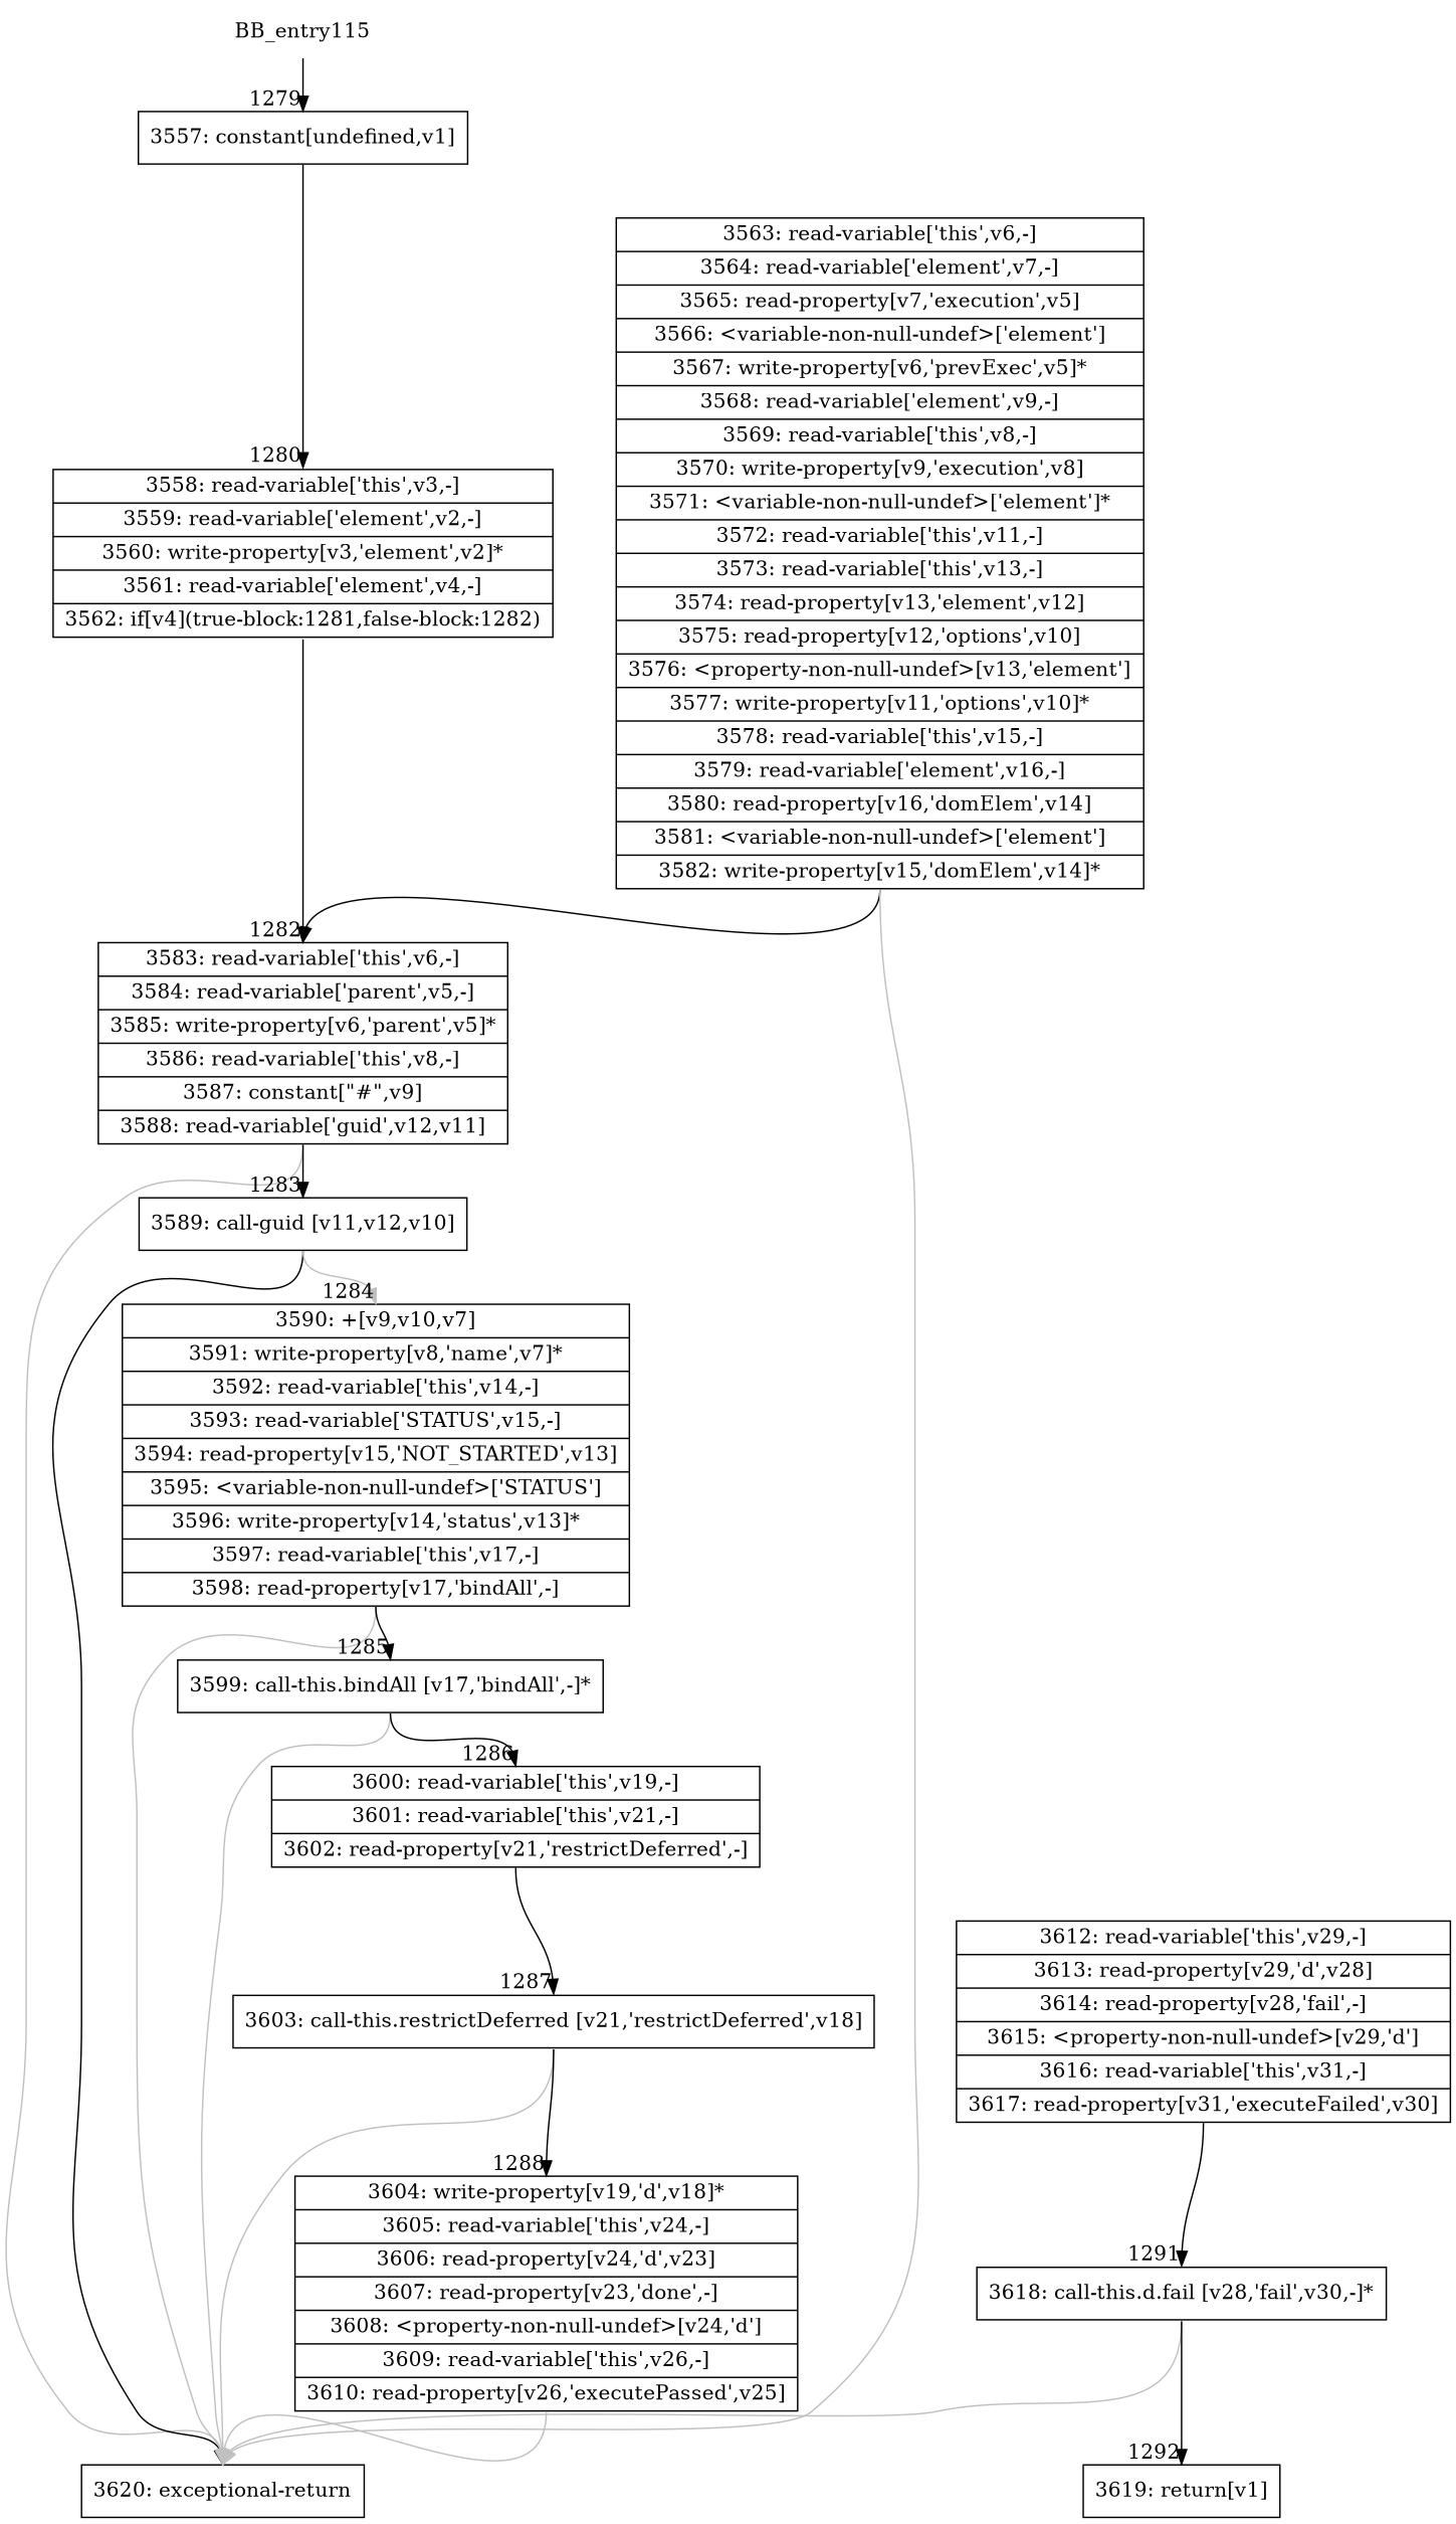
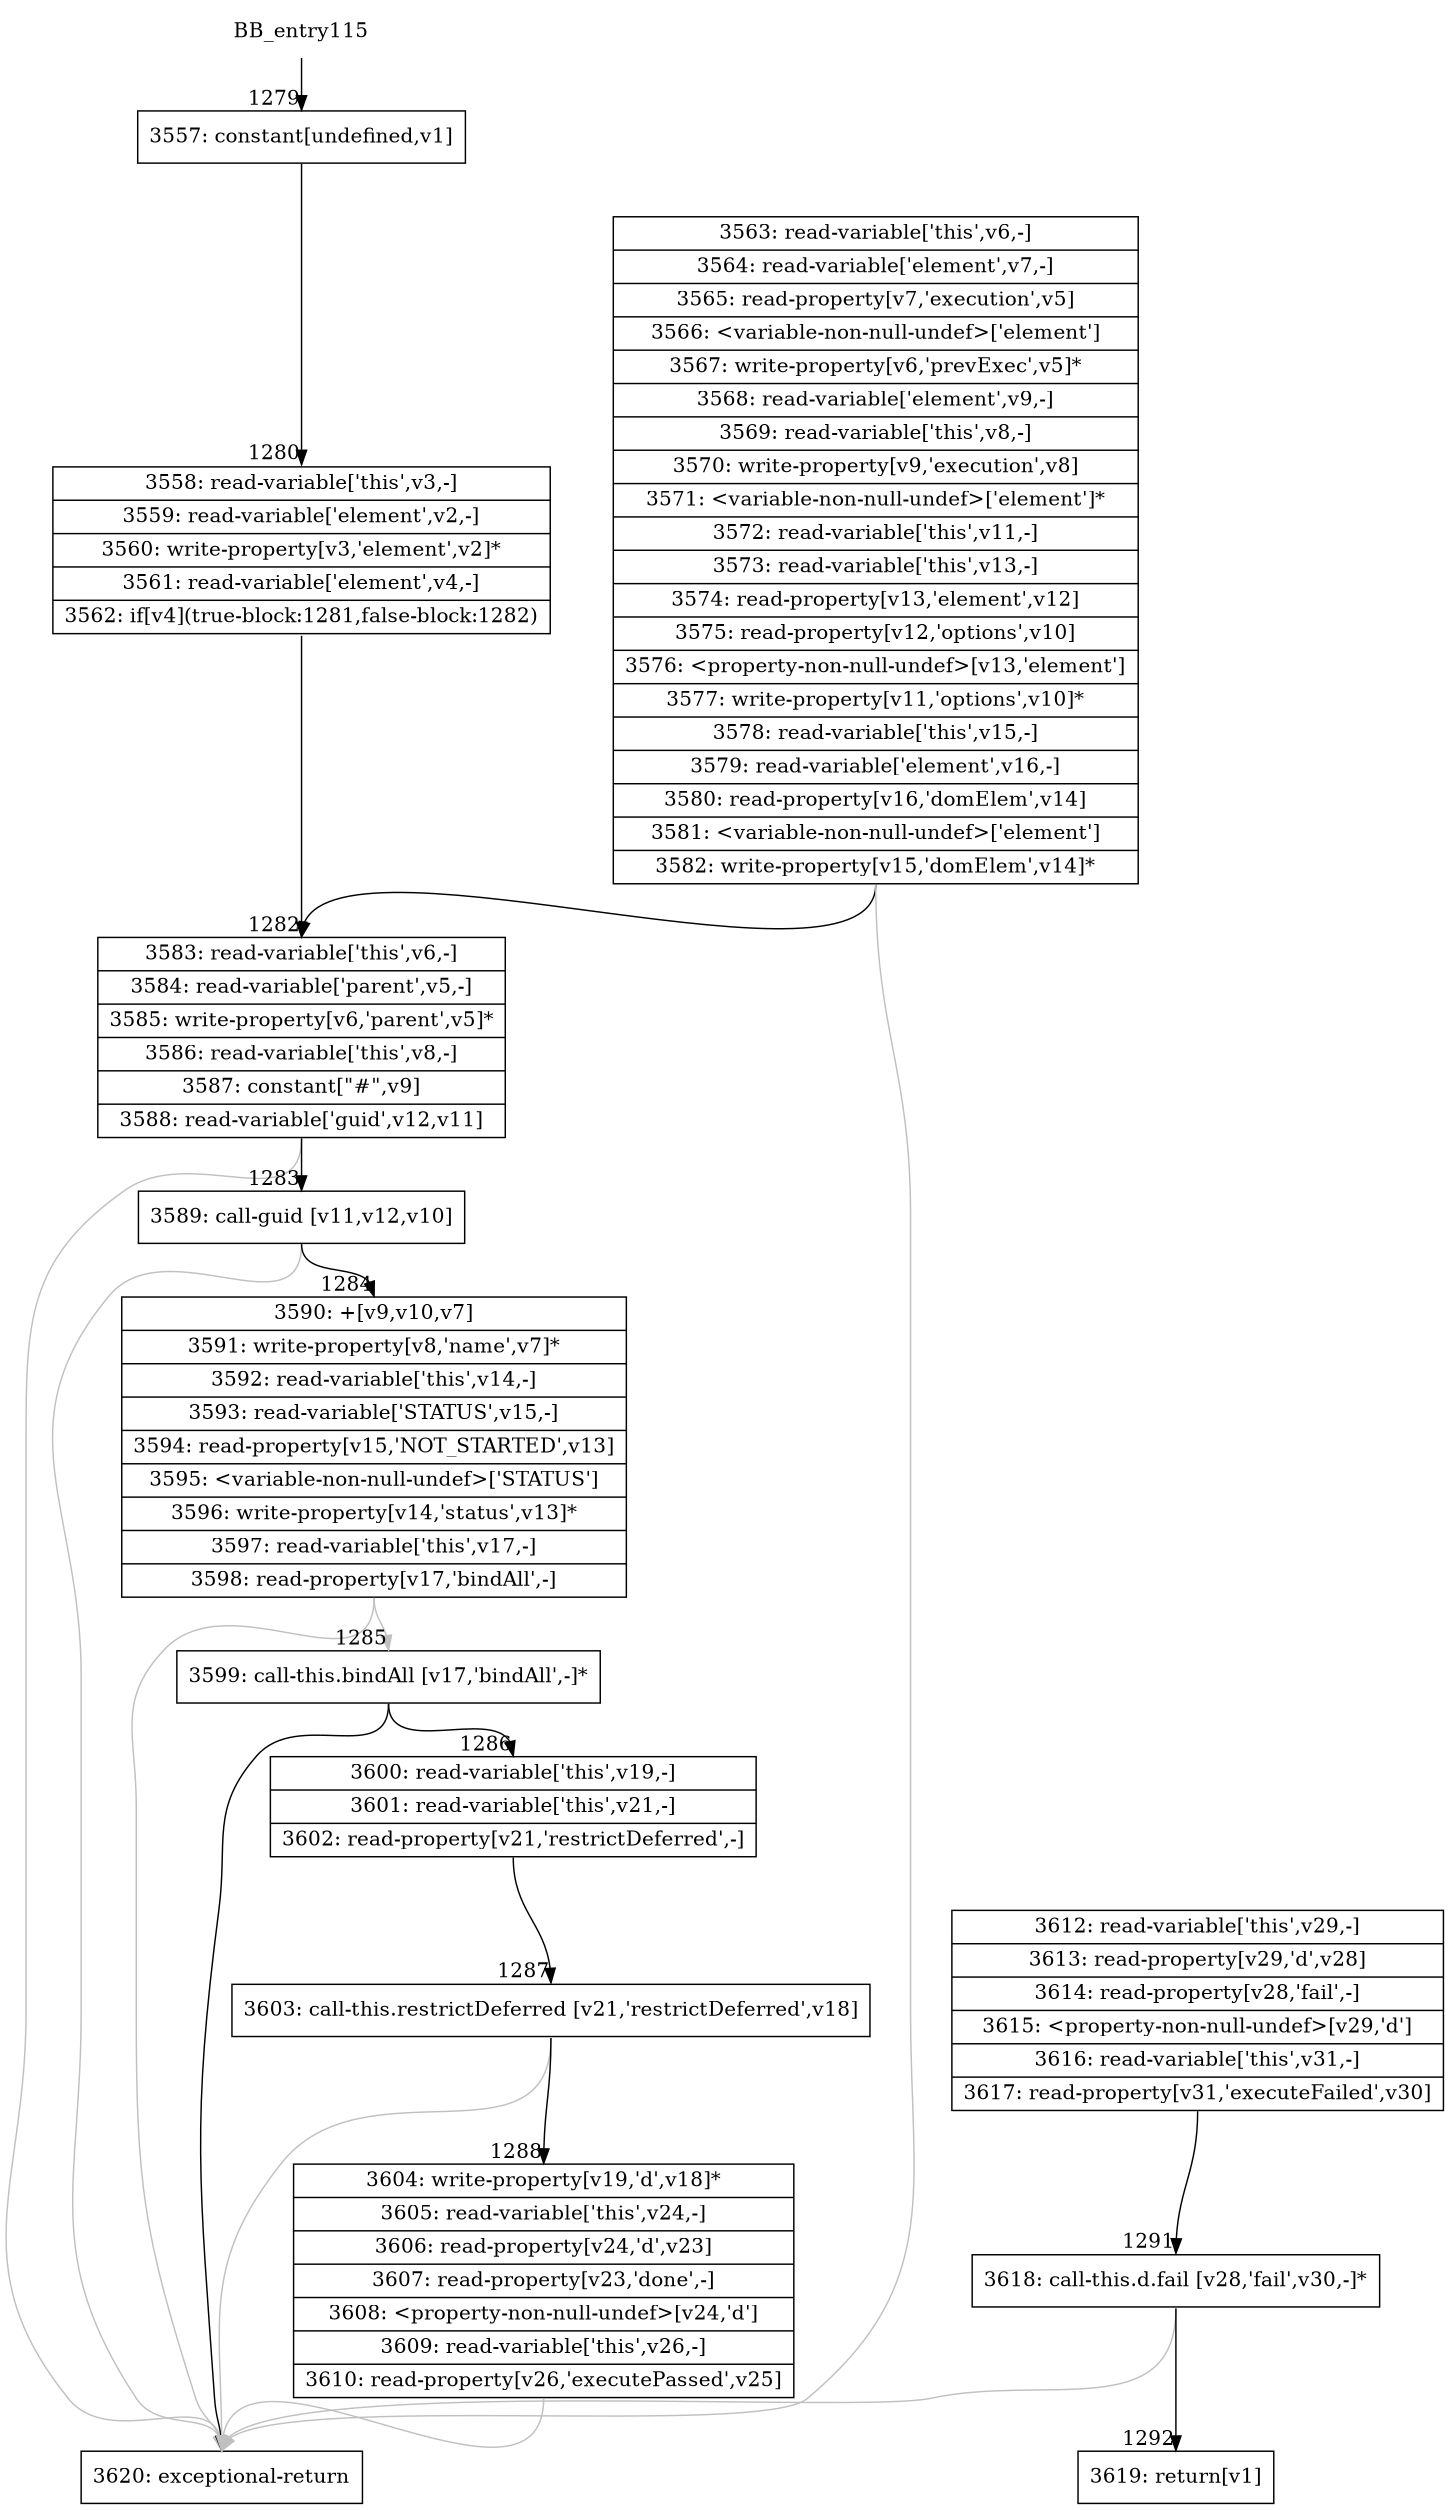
  digraph {
    rankdir=TD
    node [shape=record]
    edge [headport=n tailport=s]
    n1 [label=BB_entry115 shape=none]
    n2 [label="{3557: constant[undefined,v1]}"]
    n3 [label="{3558: read-variable['this',v3,-]|3559: read-variable['element',v2,-]|3560: write-property[v3,'element',v2]*|3561: read-variable['element',v4,-]|3562: if[v4](true-block:1281,false-block:1282)}"]
    n4 [label="{3583: read-variable['this',v6,-]|3584: read-variable['parent',v5,-]|3585: write-property[v6,'parent',v5]*|3586: read-variable['this',v8,-]|3587: constant[\"#\",v9]|3588: read-variable['guid',v12,v11]}"]
    n5 [label="{3563: read-variable['this',v6,-]|3564: read-variable['element',v7,-]|3565: read-property[v7,'execution',v5]|3566: \<variable-non-null-undef\>['element']|3567: write-property[v6,'prevExec',v5]*|3568: read-variable['element',v9,-]|3569: read-variable['this',v8,-]|3570: write-property[v9,'execution',v8]|3571: \<variable-non-null-undef\>['element']*|3572: read-variable['this',v11,-]|3573: read-variable['this',v13,-]|3574: read-property[v13,'element',v12]|3575: read-property[v12,'options',v10]|3576: \<property-non-null-undef\>[v13,'element']|3577: write-property[v11,'options',v10]*|3578: read-variable['this',v15,-]|3579: read-variable['element',v16,-]|3580: read-property[v16,'domElem',v14]|3581: \<variable-non-null-undef\>['element']|3582: write-property[v15,'domElem',v14]*}"]
    n6 [label="{3620: exceptional-return}"]
    n7 [label="{3589: call-guid [v11,v12,v10]}"]
    n8 [label="{3590: +[v9,v10,v7]|3591: write-property[v8,'name',v7]*|3592: read-variable['this',v14,-]|3593: read-variable['STATUS',v15,-]|3594: read-property[v15,'NOT_STARTED',v13]|3595: \<variable-non-null-undef\>['STATUS']|3596: write-property[v14,'status',v13]*|3597: read-variable['this',v17,-]|3598: read-property[v17,'bindAll',-]}"]
    n9 [label="{3599: call-this.bindAll [v17,'bindAll',-]*}"]
    n10 [label="{3600: read-variable['this',v19,-]|3601: read-variable['this',v21,-]|3602: read-property[v21,'restrictDeferred',-]}"]
    n11 [label="{3603: call-this.restrictDeferred [v21,'restrictDeferred',v18]}"]
    n12 [label="{3604: write-property[v19,'d',v18]*|3605: read-variable['this',v24,-]|3606: read-property[v24,'d',v23]|3607: read-property[v23,'done',-]|3608: \<property-non-null-undef\>[v24,'d']|3609: read-variable['this',v26,-]|3610: read-property[v26,'executePassed',v25]}"]
    n13 [label="{3612: read-variable['this',v29,-]|3613: read-property[v29,'d',v28]|3614: read-property[v28,'fail',-]|3615: \<property-non-null-undef\>[v29,'d']|3616: read-variable['this',v31,-]|3617: read-property[v31,'executeFailed',v30]}"]
    n14 [label="{3618: call-this.d.fail [v28,'fail',v30,-]*}"]
    n15 [label="{3619: return[v1]}"]
    n1 -> n2 [headlabel="    1279"]
    n2 -> n3 [headlabel="      1280"]
    n3 -> n4 [headlabel="      1282"]
    n4 -> n6 [color=gray]
    n4 -> n7 [headlabel="      1283"]
    n5 -> n4
    n5 -> n6 [color=gray]
-   n7 -> n6 [color=black]
-   n7 -> n8 [headlabel="      1284" color=gray]
+   n7 -> n6 [color=gray]
+   n7 -> n8 [headlabel="      1284"]
    n8 -> n6 [color=gray]
-   n8 -> n9 [headlabel="      1285"]
-   n9 -> n6 [color=gray]
+   n8 -> n9 [headlabel="      1285" color=gray]
+   n9 -> n6 [color=black]
    n9 -> n10 [headlabel="      1286"]
    n10 -> n11 [headlabel="      1287"]
    n11 -> n6 [color=gray]
    n11 -> n12 [headlabel="      1288"]
    n12 -> n6 [color=gray]
    n13 -> n14 [headlabel="      1291"]
    n14 -> n6 [color=gray]
    n14 -> n15 [headlabel="      1292"]
  }
